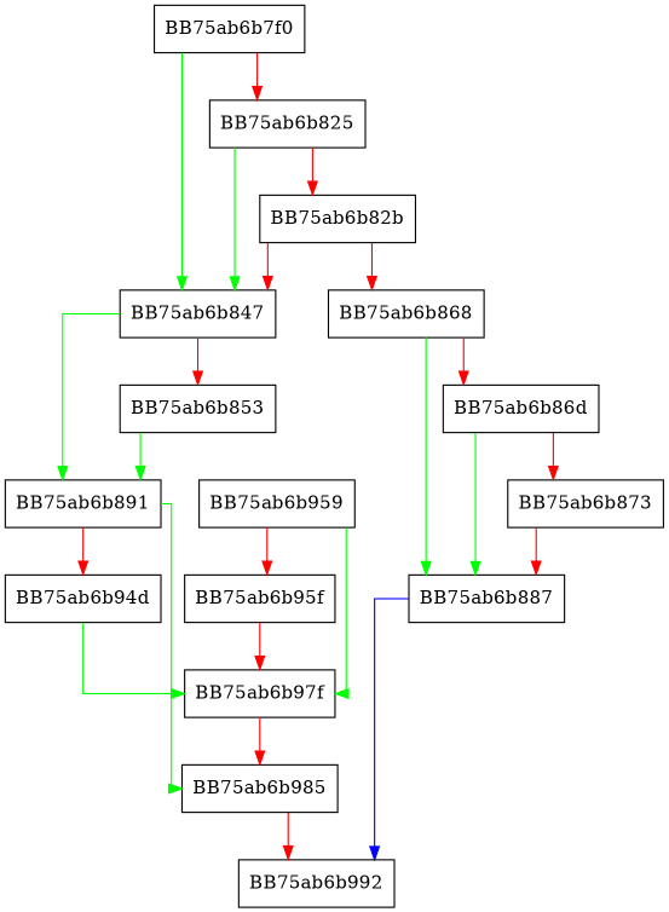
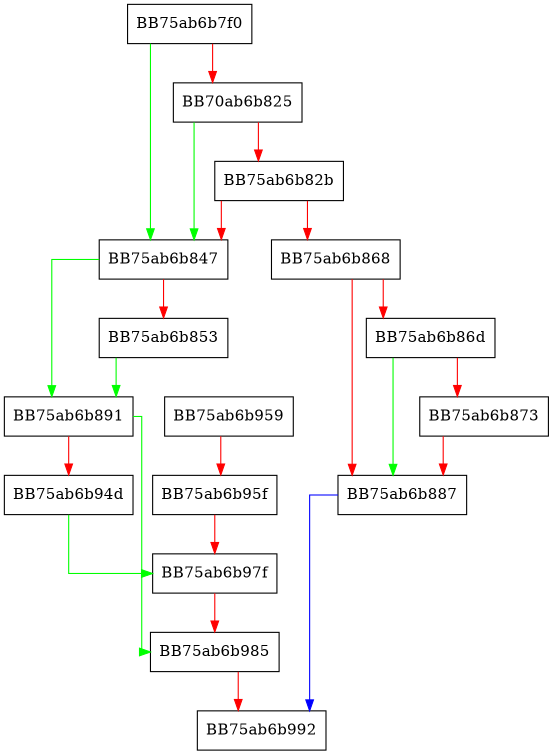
  digraph {
    splines=ortho
    node [shape=box]
    edge [color=red]
    BB75ab6b7f0
    BB75ab6b847
-   BB75ab6b825
+   BB75ab6b825 [label=BB70ab6b825]
    BB75ab6b891
    BB75ab6b853
    BB75ab6b82b
    BB75ab6b985
    BB75ab6b94d
    BB75ab6b868
    BB75ab6b992
    BB75ab6b97f
    BB75ab6b887
    BB75ab6b86d
    BB75ab6b873
    BB75ab6b959
    BB75ab6b95f
    BB75ab6b7f0 -> BB75ab6b847 [color=green]
    BB75ab6b7f0 -> BB75ab6b825
    BB75ab6b847 -> BB75ab6b891 [color=green]
    BB75ab6b847 -> BB75ab6b853
    BB75ab6b825 -> BB75ab6b847 [color=green]
    BB75ab6b825 -> BB75ab6b82b
    BB75ab6b891 -> BB75ab6b985 [color=green]
    BB75ab6b891 -> BB75ab6b94d
    BB75ab6b853 -> BB75ab6b891 [color=green]
    BB75ab6b82b -> BB75ab6b847
    BB75ab6b82b -> BB75ab6b868
    BB75ab6b985 -> BB75ab6b992
    BB75ab6b94d -> BB75ab6b97f [color=green]
-   BB75ab6b868 -> BB75ab6b887 [color=green]
+   BB75ab6b868 -> BB75ab6b887
    BB75ab6b868 -> BB75ab6b86d
    BB75ab6b97f -> BB75ab6b985
    BB75ab6b887 -> BB75ab6b992 [color=blue]
    BB75ab6b86d -> BB75ab6b887 [color=green]
    BB75ab6b86d -> BB75ab6b873
    BB75ab6b873 -> BB75ab6b887
-   BB75ab6b959 -> BB75ab6b97f [color=green]
    BB75ab6b959 -> BB75ab6b95f
    BB75ab6b95f -> BB75ab6b97f
  }
